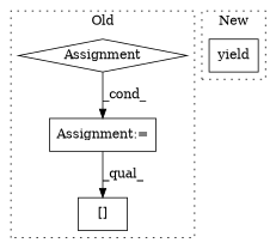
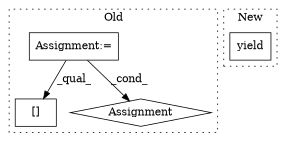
  digraph {
    node [shape=box]
    n1 [a=2 l="27,1" label="[]" s="4708,4736"]
    n2 [a=7 l=6 label="Assignment:=" s=4322]
    n3 [a=25 l="4,2" label=Assignment s="4745,4759" shape=diamond]
    n4 [a=112 l=7 label=yield s=5117]
    subgraph cluster_1 {
      label=Old
      style=dotted
      n1
      n2
      n3
    }
    subgraph cluster_2 {
      label=New
      style=dotted
      n4
    }
    n2 -> n1 [label=_qual_]
-   n3 -> n2 [label=_cond_]
+   n2 -> n3 [label=_cond_]
  }
